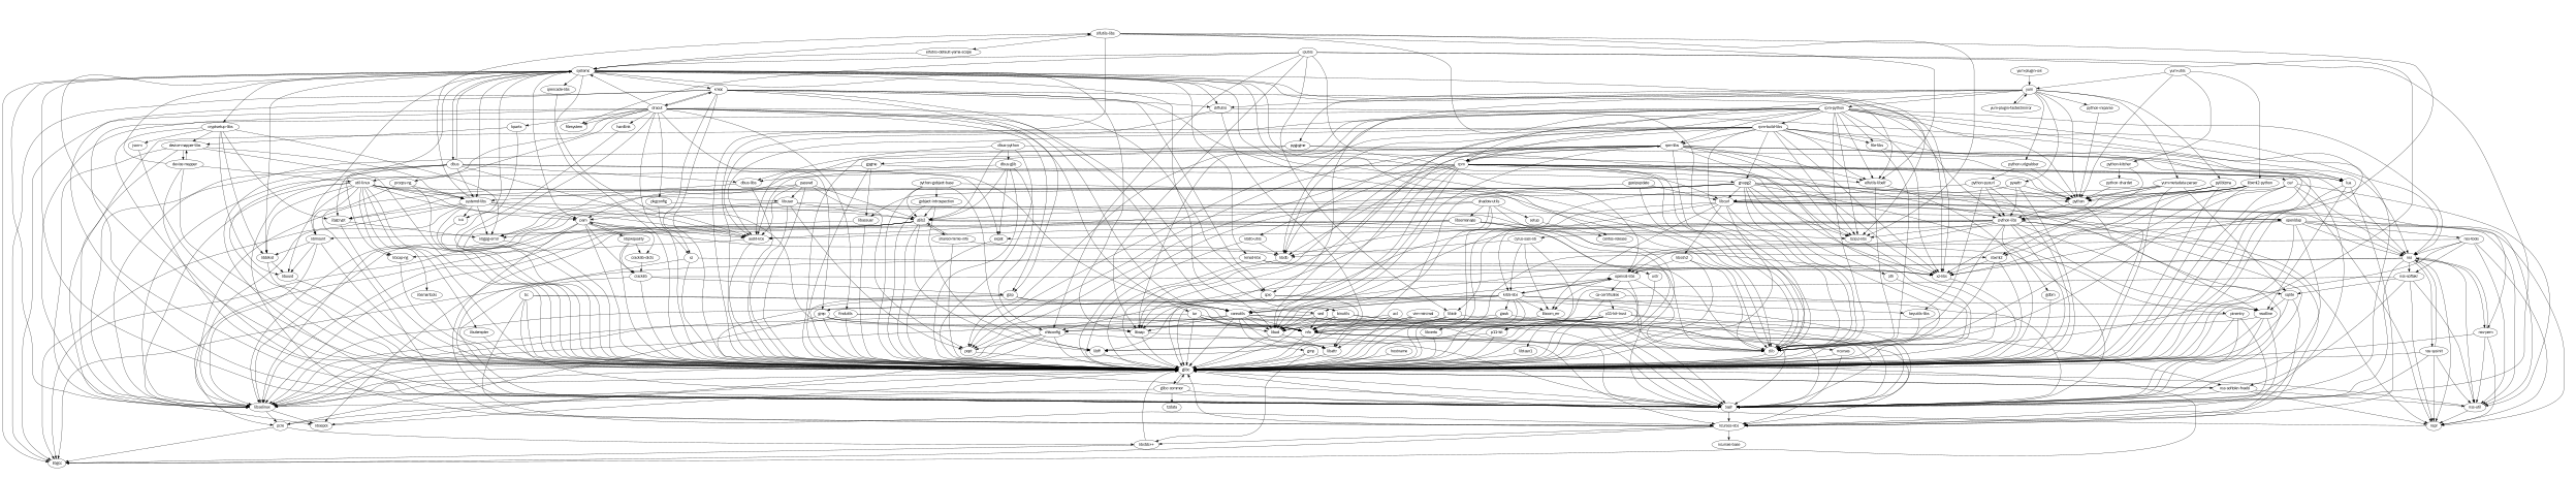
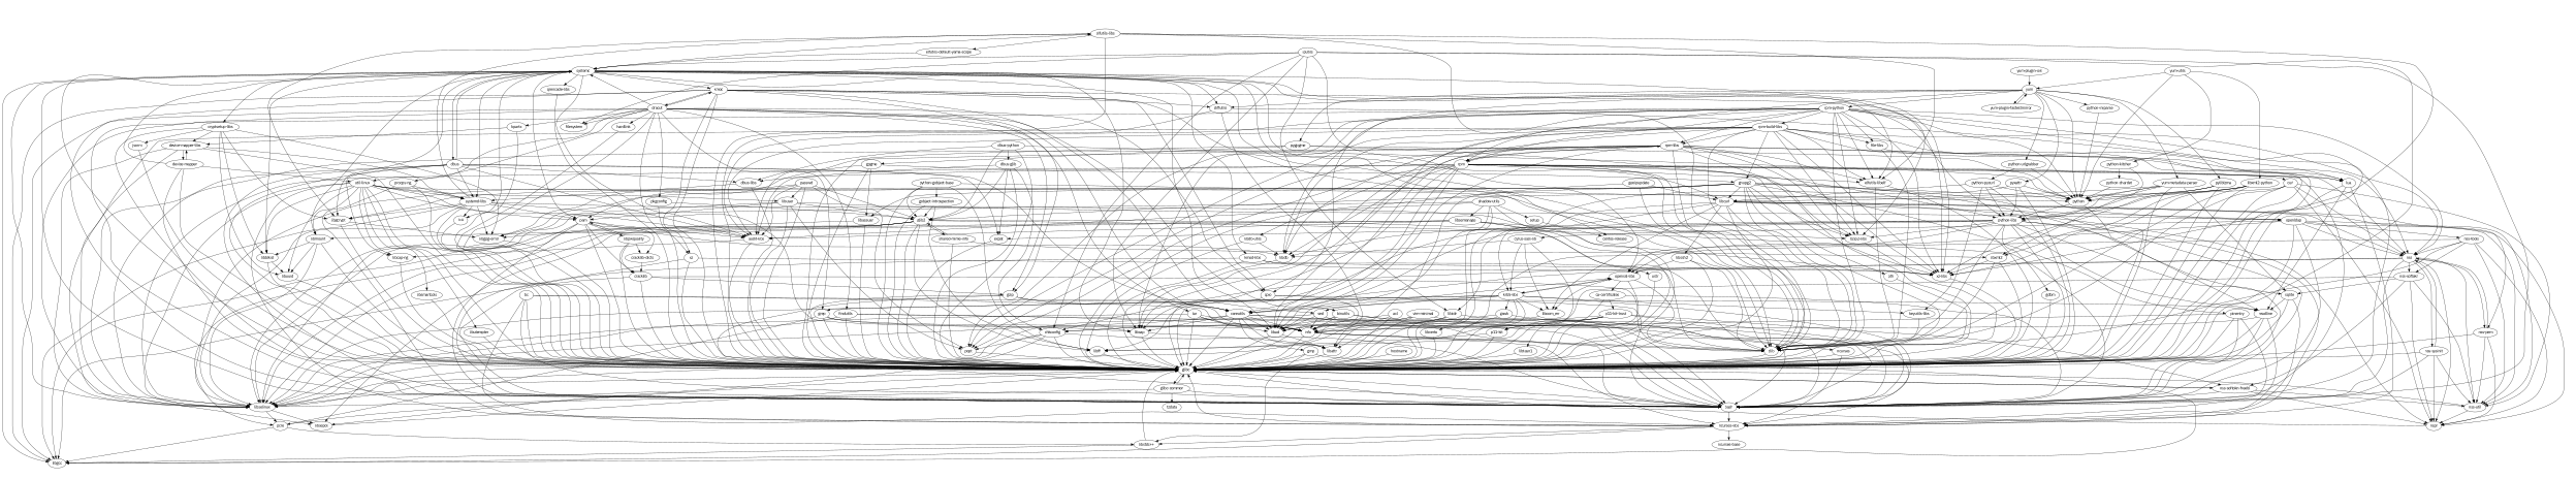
  digraph {
    fontname="IBM Plex Sans"
    node [fontname="IBM Plex Sans"]
    edge [fontname="IBM Plex Sans"]
    "rpm-libs"
    zlib
    "xz-libs"
    popt
    "elfutils-libelf"
    libcap
    glibc
    libselinux
    "bzip2-libs"
    libdb
    libacl
    lua
    "audit-libs"
    nss
    rpm
    libattr
    "nss-softokn-freebl"
    "glibc-common"
    libsepol
    pcre
    "ncurses-libs"
    readline
    "libcap-ng"
    nspr
    "nss-util"
    bash
    chkconfig
    "nss-softokn"
    "nss-pem"
    "nss-sysinit"
    curl
    coreutils
    "libdb-utils"
    tzdata
    libgcc
    "libstdc++"
    "ncurses-base"
    info
    sqlite
    libcurl
    "openssl-libs"
    gmp
    ncurses
    openldap
    libidn
    libcom_err
    libssh2
    "krb5-libs"
    "cyrus-sasl-lib"
    "nss-tools"
    gawk
    "keyutils-libs"
    sed
    grep
    libverto
    xz
    "p11-kit"
    libffi
    "ca-certificates"
    "p11-kit-trust"
    libtasn1
    "dbus-libs"
    "systemd-libs"
    libgcrypt
    "libgpg-error"
    pam
    "elfutils-libs"
    lz4
    cracklib
    libpwquality
    "cracklib-dicts"
    "elfutils-default-yama-scope"
    "yum-utils"
    yum
    python
    "libxml2-python"
    "python-kitchen"
    pyliblzma
    diffutils
    "yum-plugin-fastestmirror"
    pygpgme
    cpio
    "rpm-python"
    "python-iniparse"
    "yum-metadata-parser"
    pyxattr
    "python-urlgrabber"
    "python-libs"
    libxml2
    "python-chardet"
    gpgme
    "rpm-build-libs"
    "file-libs"
    glib2
    "python-pycurl"
    expat
    gdbm
    hostname
    "cryptsetup-libs"
    libblkid
    "json-c"
    "device-mapper-libs"
    libuuid
    "device-mapper"
    systemd
    "util-linux"
    "yum-plugin-ovl"
    gnupg2
    libassuan
    pinentry
    pth
    passwd
    libuser
    libmount
    "shared-mime-info"
    gzip
    "centos-release"
    "kmod-libs"
    "qrencode-libs"
    dbus
    kmod
    libsmartcols
    libutempter
    findutils
    "dbus-glib"
    bc
    "vim-minimal"
    binutils
    dracut
    "procps-ng"
    hardlink
    tar
    kpartx
    filesystem
    pkgconfig
    "dbus-python"
    acl
    "shadow-utils"
    setup
    libsemanage
    ustr
    "gobject-introspection"
    geoipupdate
    iputils
    "python-gobject-base"
    "rpm-libs" -> zlib
    "rpm-libs" -> "xz-libs"
    "rpm-libs" -> popt
    "rpm-libs" -> "elfutils-libelf"
    "rpm-libs" -> libcap
    "rpm-libs" -> glibc
    "rpm-libs" -> libselinux
    "rpm-libs" -> "bzip2-libs"
    "rpm-libs" -> libdb
    "rpm-libs" -> libacl
    "rpm-libs" -> lua
    "rpm-libs" -> "audit-libs"
    "rpm-libs" -> nss
    "rpm-libs" -> rpm
    zlib -> glibc
    "xz-libs" -> glibc
    popt -> glibc
    "elfutils-libelf" -> zlib
    "elfutils-libelf" -> glibc
    libcap -> glibc
    libcap -> libattr
    glibc -> "nss-softokn-freebl"
    glibc -> "glibc-common"
    libselinux -> glibc
    libselinux -> libsepol
    libselinux -> pcre
    "bzip2-libs" -> glibc
    libdb -> glibc
    libacl -> glibc
    libacl -> libattr
    lua -> glibc
    lua -> "ncurses-libs"
    lua -> readline
    "audit-libs" -> glibc
    "audit-libs" -> "libcap-ng"
    nss -> glibc
    nss -> nspr
    nss -> "nss-util"
    nss -> bash
    nss -> chkconfig
    nss -> "nss-softokn"
    nss -> "nss-pem"
    nss -> "nss-sysinit"
    rpm -> "rpm-libs"
    rpm -> zlib
    rpm -> "xz-libs"
    rpm -> popt
    rpm -> "elfutils-libelf"
    rpm -> libcap
    rpm -> glibc
    rpm -> libselinux
    rpm -> "bzip2-libs"
    rpm -> libdb
    rpm -> libacl
    rpm -> lua
    rpm -> "audit-libs"
    rpm -> nss
    rpm -> bash
    rpm -> curl
    rpm -> coreutils
    rpm -> "libdb-utils"
    libattr -> glibc
    "nss-softokn-freebl" -> glibc
    "nss-softokn-freebl" -> nspr
    "nss-softokn-freebl" -> "nss-util"
    "nss-softokn-freebl" -> bash
    "glibc-common" -> glibc
    "glibc-common" -> libselinux
    "glibc-common" -> bash
    "glibc-common" -> tzdata
    libsepol -> glibc
    pcre -> glibc
    pcre -> libgcc
    pcre -> "libstdc++"
    "ncurses-libs" -> glibc
    "ncurses-libs" -> libgcc
    "ncurses-libs" -> "libstdc++"
    "ncurses-libs" -> "ncurses-base"
    readline -> glibc
    readline -> "ncurses-libs"
    readline -> bash
    readline -> info
    "libcap-ng" -> glibc
    nspr -> glibc
    "nss-util" -> glibc
    "nss-util" -> nspr
    bash -> glibc
    bash -> "ncurses-libs"
    chkconfig -> popt
    chkconfig -> glibc
    chkconfig -> libselinux
    chkconfig -> libsepol
    chkconfig -> bash
    "nss-softokn" -> glibc
    "nss-softokn" -> "nss-softokn-freebl"
    "nss-softokn" -> nspr
    "nss-softokn" -> "nss-util"
    "nss-softokn" -> sqlite
    "nss-pem" -> glibc
    "nss-pem" -> nss
    "nss-pem" -> nspr
    "nss-pem" -> "nss-util"
    "nss-sysinit" -> glibc
    "nss-sysinit" -> nss
    "nss-sysinit" -> nspr
    "nss-sysinit" -> "nss-util"
    "nss-sysinit" -> bash
    curl -> zlib
    curl -> glibc
    curl -> nss
    curl -> nspr
    curl -> "nss-util"
    curl -> libcurl
    coreutils -> libcap
    coreutils -> glibc
    coreutils -> libselinux
    coreutils -> libacl
    coreutils -> libattr
    coreutils -> bash
    coreutils -> info
    coreutils -> "openssl-libs"
    coreutils -> gmp
    coreutils -> ncurses
    "libdb-utils" -> glibc
    "libdb-utils" -> libdb
    "libstdc++" -> glibc
    "libstdc++" -> libgcc
    info -> zlib
    info -> glibc
    info -> "ncurses-libs"
    info -> bash
    sqlite -> glibc
    sqlite -> "ncurses-libs"
    sqlite -> readline
    libcurl -> zlib
    libcurl -> glibc
    libcurl -> nss
    libcurl -> nspr
    libcurl -> "nss-util"
    libcurl -> "nss-pem"
    libcurl -> openldap
    libcurl -> libidn
    libcurl -> libcom_err
    libcurl -> libssh2
    libcurl -> "krb5-libs"
    "openssl-libs" -> zlib
    "openssl-libs" -> glibc
    "openssl-libs" -> libcom_err
    "openssl-libs" -> "krb5-libs"
    "openssl-libs" -> "ca-certificates"
    gmp -> glibc
    gmp -> libgcc
    gmp -> "libstdc++"
    ncurses -> glibc
    ncurses -> "ncurses-libs"
    openldap -> glibc
    openldap -> nss
    openldap -> nspr
    openldap -> "nss-util"
    openldap -> bash
    openldap -> "openssl-libs"
    openldap -> "cyrus-sasl-lib"
    openldap -> "nss-tools"
    libidn -> glibc
    libidn -> bash
    libidn -> info
    libcom_err -> glibc
    libssh2 -> zlib
    libssh2 -> glibc
    libssh2 -> "openssl-libs"
    "krb5-libs" -> glibc
    "krb5-libs" -> libselinux
    "krb5-libs" -> bash
    "krb5-libs" -> coreutils
    "krb5-libs" -> "openssl-libs"
    "krb5-libs" -> libcom_err
    "krb5-libs" -> gawk
    "krb5-libs" -> "keyutils-libs"
    "krb5-libs" -> sed
    "krb5-libs" -> grep
    "krb5-libs" -> libverto
    "cyrus-sasl-lib" -> glibc
    "cyrus-sasl-lib" -> libdb
    "cyrus-sasl-lib" -> libcom_err
    "cyrus-sasl-lib" -> "krb5-libs"
    "nss-tools" -> zlib
    "nss-tools" -> glibc
    "nss-tools" -> nss
    "nss-tools" -> nspr
    "nss-tools" -> "nss-util"
    "nss-tools" -> "nss-softokn"
    gawk -> glibc
    gawk -> bash
    gawk -> info
    "keyutils-libs" -> glibc
    sed -> libselinux
    sed -> libacl
    sed -> bash
    sed -> info
    grep -> glibc
    grep -> pcre
    grep -> bash
    grep -> info
    libverto -> glibc
    xz -> "xz-libs"
    xz -> glibc
    xz -> bash
    "p11-kit" -> glibc
    "p11-kit" -> libffi
    libffi -> glibc
    "ca-certificates" -> bash
    "ca-certificates" -> "p11-kit"
    "ca-certificates" -> "p11-kit-trust"
    "p11-kit-trust" -> glibc
    "p11-kit-trust" -> "nss-softokn-freebl"
    "p11-kit-trust" -> bash
    "p11-kit-trust" -> chkconfig
    "p11-kit-trust" -> "p11-kit"
    "p11-kit-trust" -> libffi
    "p11-kit-trust" -> libtasn1
    libtasn1 -> glibc
    "dbus-libs" -> glibc
    "dbus-libs" -> "systemd-libs"
    "systemd-libs" -> "xz-libs"
    "systemd-libs" -> libcap
    "systemd-libs" -> glibc
    "systemd-libs" -> libselinux
    "systemd-libs" -> libgcc
    "systemd-libs" -> libgcrypt
    "systemd-libs" -> "libgpg-error"
    "systemd-libs" -> pam
    "systemd-libs" -> "elfutils-libs"
    "systemd-libs" -> lz4
    libgcrypt -> glibc
    libgcrypt -> "libgpg-error"
    "libgpg-error" -> glibc
    pam -> glibc
    pam -> libselinux
    pam -> libdb
    pam -> "audit-libs"
    pam -> bash
    pam -> cracklib
    pam -> libpwquality
    pam -> "cracklib-dicts"
    "elfutils-libs" -> zlib
    "elfutils-libs" -> "xz-libs"
    "elfutils-libs" -> "elfutils-libelf"
    "elfutils-libs" -> glibc
-   "elfutils-libs" -> "bzip2-libs"
+   "elfutils-libs" -> libgcrypt
    "elfutils-libs" -> "elfutils-default-yama-scope"
    lz4 -> glibc
    cracklib -> zlib
    cracklib -> glibc
    cracklib -> bash
    cracklib -> gzip
    libpwquality -> glibc
    libpwquality -> pam
    libpwquality -> cracklib
    libpwquality -> "cracklib-dicts"
    "cracklib-dicts" -> cracklib
    "elfutils-default-yama-scope" -> systemd
    "yum-utils" -> yum
    "yum-utils" -> python
    "yum-utils" -> "libxml2-python"
    "yum-utils" -> "python-kitchen"
    yum -> rpm
    yum -> python
    yum -> pyliblzma
    yum -> diffutils
    yum -> "yum-plugin-fastestmirror"
    yum -> pygpgme
    yum -> cpio
    yum -> "rpm-python"
    yum -> "python-iniparse"
    yum -> "yum-metadata-parser"
    yum -> pyxattr
    yum -> "python-urlgrabber"
    python -> glibc
    python -> "python-libs"
    "libxml2-python" -> zlib
    "libxml2-python" -> "xz-libs"
    "libxml2-python" -> glibc
    "libxml2-python" -> python
    "libxml2-python" -> "python-libs"
    "libxml2-python" -> libxml2
    "python-kitchen" -> python
    "python-kitchen" -> "python-chardet"
    pyliblzma -> "xz-libs"
    pyliblzma -> glibc
    pyliblzma -> python
    pyliblzma -> "python-libs"
    diffutils -> glibc
    diffutils -> bash
    diffutils -> info
    "yum-plugin-fastestmirror" -> yum
    pygpgme -> glibc
    pygpgme -> python
    pygpgme -> "python-libs"
    pygpgme -> gpgme
    cpio -> glibc
    cpio -> bash
    cpio -> info
    "rpm-python" -> "rpm-libs"
    "rpm-python" -> zlib
    "rpm-python" -> "xz-libs"
    "rpm-python" -> popt
    "rpm-python" -> "elfutils-libelf"
    "rpm-python" -> libcap
    "rpm-python" -> glibc
    "rpm-python" -> libselinux
    "rpm-python" -> "bzip2-libs"
    "rpm-python" -> libdb
    "rpm-python" -> libacl
    "rpm-python" -> lua
    "rpm-python" -> "audit-libs"
    "rpm-python" -> nss
    "rpm-python" -> rpm
    "rpm-python" -> python
    "rpm-python" -> "python-libs"
    "rpm-python" -> "rpm-build-libs"
    "rpm-python" -> "file-libs"
    "python-iniparse" -> python
    "yum-metadata-parser" -> glibc
    "yum-metadata-parser" -> sqlite
    "yum-metadata-parser" -> python
    "yum-metadata-parser" -> "python-libs"
    "yum-metadata-parser" -> libxml2
    "yum-metadata-parser" -> glib2
    pyxattr -> glibc
    pyxattr -> libattr
    pyxattr -> python
    pyxattr -> "python-libs"
    "python-urlgrabber" -> python
    "python-urlgrabber" -> "python-pycurl"
    "python-libs" -> zlib
    "python-libs" -> glibc
    "python-libs" -> "bzip2-libs"
    "python-libs" -> libdb
    "python-libs" -> "ncurses-libs"
    "python-libs" -> readline
    "python-libs" -> bash
    "python-libs" -> coreutils
    "python-libs" -> sqlite
    "python-libs" -> "openssl-libs"
    "python-libs" -> libffi
    "python-libs" -> expat
    "python-libs" -> gdbm
    libxml2 -> zlib
    libxml2 -> "xz-libs"
    libxml2 -> glibc
    "python-chardet" -> python
    gpgme -> glibc
    gpgme -> "libgpg-error"
    gpgme -> gnupg2
    gpgme -> libassuan
    "rpm-build-libs" -> "rpm-libs"
    "rpm-build-libs" -> zlib
    "rpm-build-libs" -> "xz-libs"
    "rpm-build-libs" -> popt
    "rpm-build-libs" -> "elfutils-libelf"
    "rpm-build-libs" -> libcap
    "rpm-build-libs" -> glibc
    "rpm-build-libs" -> libselinux
    "rpm-build-libs" -> "bzip2-libs"
    "rpm-build-libs" -> libdb
    "rpm-build-libs" -> libacl
    "rpm-build-libs" -> lua
    "rpm-build-libs" -> "audit-libs"
    "rpm-build-libs" -> nss
    "rpm-build-libs" -> "file-libs"
    "rpm-build-libs" -> gnupg2
    "file-libs" -> zlib
    "file-libs" -> glibc
    glib2 -> zlib
    glib2 -> glibc
    glib2 -> libselinux
    glib2 -> pcre
    glib2 -> bash
    glib2 -> libgcc
    glib2 -> libffi
    glib2 -> libmount
    glib2 -> "shared-mime-info"
    "python-pycurl" -> glibc
    "python-pycurl" -> libcurl
    "python-pycurl" -> "keyutils-libs"
    "python-pycurl" -> python
    "python-pycurl" -> "python-libs"
    expat -> glibc
    gdbm -> glibc
    hostname -> glibc
    "cryptsetup-libs" -> glibc
    "cryptsetup-libs" -> libgcrypt
    "cryptsetup-libs" -> "libgpg-error"
    "cryptsetup-libs" -> libblkid
    "cryptsetup-libs" -> "json-c"
    "cryptsetup-libs" -> "device-mapper-libs"
    "cryptsetup-libs" -> libuuid
    libblkid -> glibc
    libblkid -> libuuid
    "json-c" -> glibc
    "device-mapper-libs" -> glibc
    "device-mapper-libs" -> libselinux
    "device-mapper-libs" -> libsepol
    "device-mapper-libs" -> "systemd-libs"
    "device-mapper-libs" -> "device-mapper"
    libuuid -> glibc
    "device-mapper" -> glibc
    "device-mapper" -> bash
    "device-mapper" -> "device-mapper-libs"
    "device-mapper" -> systemd
    "device-mapper" -> "util-linux"
    systemd -> zlib
    systemd -> "xz-libs"
    systemd -> "elfutils-libelf"
    systemd -> libcap
    systemd -> glibc
    systemd -> libselinux
    systemd -> "bzip2-libs"
    systemd -> libacl
    systemd -> "audit-libs"
    systemd -> bash
    systemd -> libgcc
    systemd -> libcurl
    systemd -> "systemd-libs"
    systemd -> libgcrypt
    systemd -> pam
    systemd -> "elfutils-libs"
    systemd -> lz4
    systemd -> diffutils
    systemd -> "cryptsetup-libs"
    systemd -> libblkid
    systemd -> libmount
    systemd -> "centos-release"
    systemd -> "kmod-libs"
    systemd -> "qrencode-libs"
    systemd -> dbus
    systemd -> kmod
    "util-linux" -> zlib
    "util-linux" -> glibc
    "util-linux" -> libselinux
    "util-linux" -> "audit-libs"
    "util-linux" -> "ncurses-libs"
    "util-linux" -> "libcap-ng"
    "util-linux" -> "systemd-libs"
    "util-linux" -> pam
    "util-linux" -> libblkid
    "util-linux" -> libuuid
    "util-linux" -> libuser
    "util-linux" -> libmount
    "util-linux" -> libsmartcols
    "util-linux" -> libutempter
    "yum-plugin-ovl" -> yum
    gnupg2 -> zlib
    gnupg2 -> glibc
    gnupg2 -> "bzip2-libs"
    gnupg2 -> readline
    gnupg2 -> bash
    gnupg2 -> info
    gnupg2 -> libcurl
    gnupg2 -> openldap
    gnupg2 -> libgcrypt
    gnupg2 -> "libgpg-error"
    gnupg2 -> libassuan
    gnupg2 -> pinentry
    gnupg2 -> pth
    libassuan -> glibc
    libassuan -> "libgpg-error"
    pinentry -> glibc
    pinentry -> "ncurses-libs"
    pinentry -> bash
    pinentry -> info
    pth -> glibc
    passwd -> popt
    passwd -> glibc
    passwd -> libselinux
    passwd -> "audit-libs"
    passwd -> pam
    passwd -> glib2
    passwd -> libuser
    libuser -> popt
    libuser -> glibc
    libuser -> libselinux
    libuser -> openldap
    libuser -> pam
    libuser -> glib2
    libmount -> glibc
    libmount -> libselinux
    libmount -> libblkid
    libmount -> libuuid
    "shared-mime-info" -> glibc
    "shared-mime-info" -> libxml2
    "shared-mime-info" -> glib2
    gzip -> glibc
    gzip -> bash
    gzip -> coreutils
    gzip -> info
    "kmod-libs" -> zlib
    "kmod-libs" -> "xz-libs"
    "kmod-libs" -> glibc
    "kmod-libs" -> libgcc
    "qrencode-libs" -> glibc
    dbus -> glibc
    dbus -> libselinux
    dbus -> "audit-libs"
    dbus -> "libcap-ng"
    dbus -> bash
    dbus -> coreutils
    dbus -> "dbus-libs"
    dbus -> "systemd-libs"
    dbus -> expat
    dbus -> systemd
    kmod -> zlib
    kmod -> "xz-libs"
    kmod -> glibc
    kmod -> bash
    kmod -> libgcc
    kmod -> xz
    kmod -> diffutils
    kmod -> cpio
    kmod -> gzip
    kmod -> binutils
    kmod -> dracut
    libsmartcols -> glibc
    libutempter -> glibc
    findutils -> glibc
    findutils -> libselinux
    findutils -> bash
    findutils -> info
    "dbus-glib" -> glibc
    "dbus-glib" -> chkconfig
    "dbus-glib" -> "dbus-libs"
    "dbus-glib" -> glib2
    "dbus-glib" -> expat
    bc -> glibc
    bc -> "ncurses-libs"
    bc -> readline
    bc -> bash
    bc -> info
    "vim-minimal" -> glibc
    "vim-minimal" -> libselinux
    "vim-minimal" -> libacl
    "vim-minimal" -> "ncurses-libs"
    binutils -> zlib
    binutils -> glibc
    binutils -> bash
    binutils -> chkconfig
    binutils -> info
    dracut -> glibc
    dracut -> bash
    dracut -> coreutils
    dracut -> libgcc
    dracut -> sed
    dracut -> grep
    dracut -> xz
    dracut -> cpio
    dracut -> systemd
    dracut -> "util-linux"
    dracut -> gzip
    dracut -> kmod
    dracut -> findutils
    dracut -> "procps-ng"
    dracut -> hardlink
    dracut -> tar
    dracut -> kpartx
    dracut -> filesystem
    dracut -> pkgconfig
    "procps-ng" -> glibc
    "procps-ng" -> "ncurses-libs"
    "procps-ng" -> "systemd-libs"
    hardlink -> glibc
    tar -> glibc
    tar -> libselinux
    tar -> libacl
    tar -> bash
    tar -> info
    kpartx -> glibc
    kpartx -> "device-mapper-libs"
    pkgconfig -> glibc
    pkgconfig -> glib2
    "dbus-python" -> glibc
    "dbus-python" -> "dbus-libs"
    "dbus-python" -> python
    "dbus-python" -> glib2
    "dbus-python" -> "dbus-glib"
    acl -> glibc
    acl -> libacl
    acl -> libattr
    "shadow-utils" -> glibc
    "shadow-utils" -> libselinux
    "shadow-utils" -> libacl
    "shadow-utils" -> "audit-libs"
    "shadow-utils" -> libattr
    "shadow-utils" -> setup
    "shadow-utils" -> libsemanage
    setup -> "centos-release"
    libsemanage -> glibc
    libsemanage -> libselinux
    libsemanage -> "bzip2-libs"
    libsemanage -> "audit-libs"
    libsemanage -> libsepol
    libsemanage -> ustr
    ustr -> glibc
    "gobject-introspection" -> glibc
    "gobject-introspection" -> libffi
    "gobject-introspection" -> glib2
    geoipupdate -> zlib
    geoipupdate -> glibc
    geoipupdate -> libcurl
    iputils -> libcap
    iputils -> glibc
    iputils -> bash
    iputils -> chkconfig
    iputils -> "openssl-libs"
    iputils -> libidn
    iputils -> systemd
    iputils -> filesystem
    "python-gobject-base" -> glibc
    "python-gobject-base" -> libffi
    "python-gobject-base" -> python
    "python-gobject-base" -> glib2
    "python-gobject-base" -> "gobject-introspection"
  }
